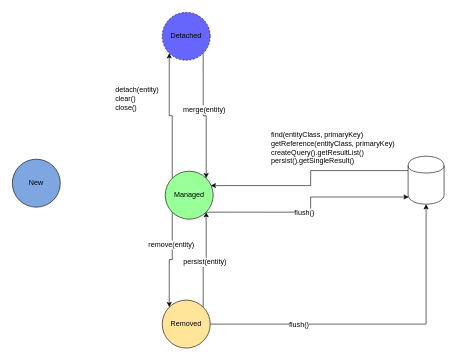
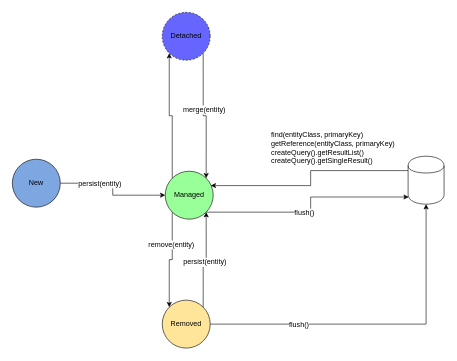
  <mxCell id="0" />
  <mxCell id="1" parent="0" />
  <mxCell id="2" style="edgeStyle=orthogonalEdgeStyle;rounded=0;orthogonalLoop=1;jettySize=auto;html=1;exitX=1;exitY=1;exitDx=0;exitDy=0;entryX=0.017;entryY=0.85;entryDx=0;entryDy=0;entryPerimeter=0;" parent="1" source="7" target="9" edge="1"><mxGeometry relative="1" as="geometry" /></mxCell>
  <mxCell id="3" value="flush()" style="text;html=1;resizable=0;points=[];align=center;verticalAlign=middle;labelBackgroundColor=#ffffff;" parent="2" vertex="1" connectable="0"><mxGeometry x="-0.102" y="-1" relative="1" as="geometry"><mxPoint as="offset" /></mxGeometry></mxCell>
  <mxCell id="4" style="edgeStyle=orthogonalEdgeStyle;rounded=0;orthogonalLoop=1;jettySize=auto;html=1;exitX=0;exitY=0;exitDx=0;exitDy=0;entryX=0;entryY=1;entryDx=0;entryDy=0;" parent="1" source="7" target="17" edge="1"><mxGeometry relative="1" as="geometry" /></mxCell>
  <mxCell id="5" style="edgeStyle=orthogonalEdgeStyle;rounded=0;orthogonalLoop=1;jettySize=auto;html=1;exitX=0;exitY=1;exitDx=0;exitDy=0;entryX=0;entryY=0;entryDx=0;entryDy=0;" parent="1" source="7" target="14" edge="1"><mxGeometry relative="1" as="geometry" /></mxCell>
  <mxCell id="6" value="remove(entity)" style="text;html=1;resizable=0;points=[];align=center;verticalAlign=middle;labelBackgroundColor=#ffffff;" parent="5" vertex="1" connectable="0"><mxGeometry x="-0.337" y="-2" relative="1" as="geometry"><mxPoint as="offset" /></mxGeometry></mxCell>
  <mxCell id="7" value="Managed" style="ellipse;whiteSpace=wrap;html=1;aspect=fixed;fillColor=#99FF99;" parent="1" vertex="1"><mxGeometry x="275" y="285" width="80" height="80" as="geometry" /></mxCell>
  <mxCell id="8" style="edgeStyle=orthogonalEdgeStyle;rounded=0;orthogonalLoop=1;jettySize=auto;html=1;exitX=0;exitY=0.3;exitDx=0;exitDy=0;entryX=0.95;entryY=0.3;entryDx=0;entryDy=0;entryPerimeter=0;" parent="1" source="9" target="7" edge="1"><mxGeometry relative="1" as="geometry" /></mxCell>
  <mxCell id="9" value="" style="shape=cylinder;whiteSpace=wrap;html=1;boundedLbl=1;backgroundOutline=1;" parent="1" vertex="1"><mxGeometry x="680" y="260" width="60" height="80" as="geometry" /></mxCell>
  <mxCell id="10" style="edgeStyle=orthogonalEdgeStyle;rounded=0;orthogonalLoop=1;jettySize=auto;html=1;exitX=1;exitY=0.5;exitDx=0;exitDy=0;entryX=0.5;entryY=1;entryDx=0;entryDy=0;" parent="1" source="14" target="9" edge="1"><mxGeometry relative="1" as="geometry" /></mxCell>
  <mxCell id="11" value="flush()" style="text;html=1;resizable=0;points=[];align=center;verticalAlign=middle;labelBackgroundColor=#ffffff;" parent="10" vertex="1" connectable="0"><mxGeometry x="-0.475" relative="1" as="geometry"><mxPoint as="offset" /></mxGeometry></mxCell>
  <mxCell id="12" style="edgeStyle=orthogonalEdgeStyle;rounded=0;orthogonalLoop=1;jettySize=auto;html=1;exitX=1;exitY=0;exitDx=0;exitDy=0;entryX=1;entryY=1;entryDx=0;entryDy=0;" parent="1" source="14" target="7" edge="1"><mxGeometry relative="1" as="geometry" /></mxCell>
  <mxCell id="13" value="persist(entity)" style="text;html=1;resizable=0;points=[];align=center;verticalAlign=middle;labelBackgroundColor=#ffffff;" parent="12" vertex="1" connectable="0"><mxGeometry x="-0.087" y="-2" relative="1" as="geometry"><mxPoint as="offset" /></mxGeometry></mxCell>
  <mxCell id="14" value="Removed" style="ellipse;whiteSpace=wrap;html=1;aspect=fixed;fillColor=#FFE599;" parent="1" vertex="1"><mxGeometry x="270" y="500" width="80" height="80" as="geometry" /></mxCell>
  <mxCell id="15" style="edgeStyle=orthogonalEdgeStyle;rounded=0;orthogonalLoop=1;jettySize=auto;html=1;exitX=1;exitY=1;exitDx=0;exitDy=0;entryX=1;entryY=0;entryDx=0;entryDy=0;" parent="1" source="17" target="7" edge="1"><mxGeometry relative="1" as="geometry" /></mxCell>
  <mxCell id="16" value="merge(entity)" style="text;html=1;resizable=0;points=[];align=center;verticalAlign=middle;labelBackgroundColor=#ffffff;" parent="15" vertex="1" connectable="0"><mxGeometry x="-0.12" y="1" relative="1" as="geometry"><mxPoint as="offset" /></mxGeometry></mxCell>
  <mxCell id="17" value="Detached" style="ellipse;whiteSpace=wrap;html=1;aspect=fixed;fillColor=#6666FF;dashed=1;" parent="1" vertex="1"><mxGeometry x="270" y="20" width="80" height="80" as="geometry" /></mxCell>
+ <mxCell id="18" style="edgeStyle=orthogonalEdgeStyle;rounded=0;orthogonalLoop=1;jettySize=auto;html=1;exitX=1;exitY=0.5;exitDx=0;exitDy=0;entryX=0;entryY=0.5;entryDx=0;entryDy=0;" parent="1" source="20" target="7" edge="1"><mxGeometry relative="1" as="geometry" /></mxCell>
+ <mxCell id="19" value="persist(entity)" style="text;html=1;resizable=0;points=[];align=center;verticalAlign=middle;labelBackgroundColor=#ffffff;" parent="18" vertex="1" connectable="0"><mxGeometry x="-0.338" relative="1" as="geometry"><mxPoint as="offset" /></mxGeometry></mxCell>
  <mxCell id="20" value="New" style="ellipse;whiteSpace=wrap;html=1;aspect=fixed;fillColor=#7EA6E0;" parent="1" vertex="1"><mxGeometry x="20" y="265" width="80" height="80" as="geometry" /></mxCell>
- <mxCell id="21" value="detach(entity)&lt;br&gt;clear()&lt;br&gt;close()" style="text;html=1;resizable=0;points=[];autosize=1;align=left;verticalAlign=top;spacingTop=-4;" parent="1" vertex="1"><mxGeometry x="190" y="140" width="90" height="40" as="geometry" /></mxCell>
- <mxCell id="22" value="find(entityClass, primaryKey)&lt;br&gt;getReference(entityClass, primaryKey)&lt;br&gt;createQuery().getResultList()&lt;br&gt;persist().getSingleResult()" style="text;html=1;resizable=0;points=[];autosize=1;align=left;verticalAlign=top;spacingTop=-4;" parent="1" vertex="1"><mxGeometry x="450" y="215" width="220" height="60" as="geometry" /></mxCell>
+ <mxCell id="22" value="find(entityClass, primaryKey)&lt;br&gt;getReference(entityClass, primaryKey)&lt;br&gt;createQuery().getResultList()&lt;br&gt;createQuery().getSingleResult()" style="text;html=1;resizable=0;points=[];autosize=1;align=left;verticalAlign=top;spacingTop=-4;" parent="1" vertex="1"><mxGeometry x="450" y="215" width="220" height="60" as="geometry" /></mxCell>
